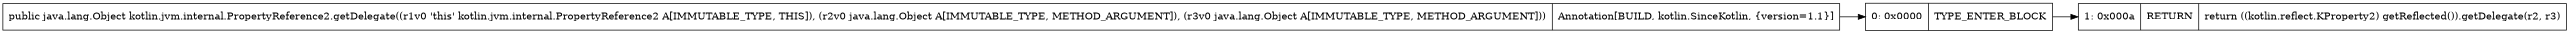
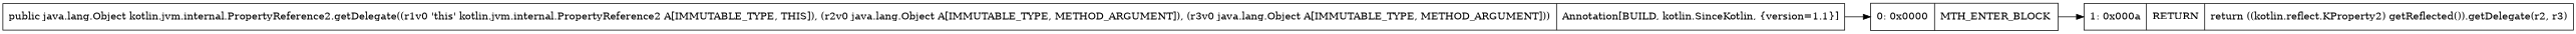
  digraph {
    rankdir=LR
    node [shape=record]
-   n1 [label="{0\:\ 0x0000|TYPE_ENTER_BLOCK\l}"]
+   n1 [label="{0\:\ 0x0000|MTH_ENTER_BLOCK\l}"]
    n2 [label="{1\:\ 0x000a|RETURN\l|return ((kotlin.reflect.KProperty2) getReflected()).getDelegate(r2, r3)\l}"]
    n3 [label="{public java.lang.Object kotlin.jvm.internal.PropertyReference2.getDelegate((r1v0 'this' kotlin.jvm.internal.PropertyReference2 A[IMMUTABLE_TYPE, THIS]), (r2v0 java.lang.Object A[IMMUTABLE_TYPE, METHOD_ARGUMENT]), (r3v0 java.lang.Object A[IMMUTABLE_TYPE, METHOD_ARGUMENT]))  | Annotation[BUILD, kotlin.SinceKotlin, \{version=1.1\}]\l}"]
    n1 -> n2
    n3 -> n1
  }
